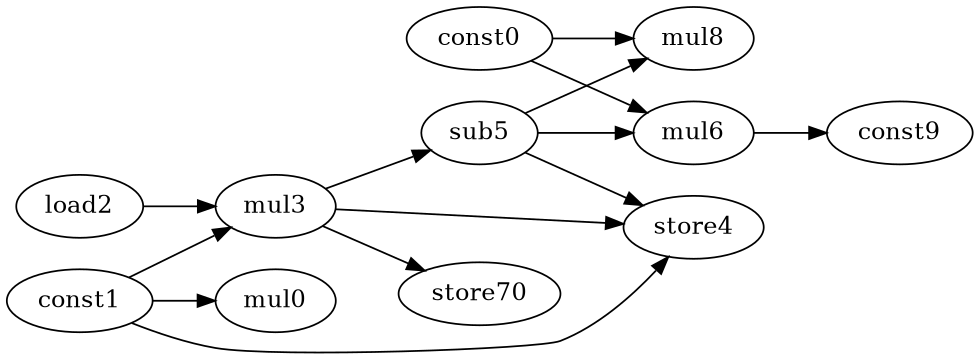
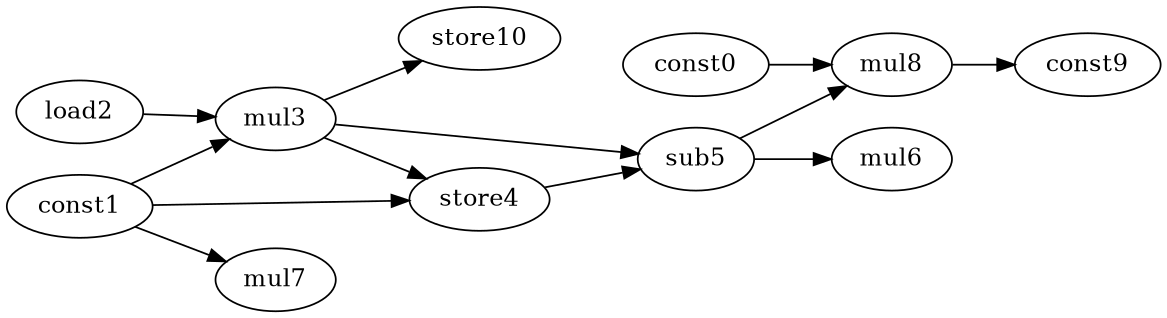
  digraph {
    rankdir=LR
    node [opcode=mul]
    edge [operand=0]
    const0 [opcode=const]
    mul6
    mul8
    load2 [opcode=load]
    mul3
    n6 [label=const9 opcode=output]
    const1 [opcode=const]
    n8 [label=store4 opcode=add]
-   mul7 [label=mul0]
+   mul7
    sub5 [opcode=sub]
-   store10 [opcode=store label=store70]
-   const0 -> mul6
+   store10 [opcode=store]
    const0 -> mul8
-   mul6 -> n6
+   mul8 -> n6
    load2 -> mul3 [operand=1]
    mul3 -> n8 [operand=1]
    mul3 -> sub5
    mul3 -> store10 [operand=1]
    const1 -> mul3
    const1 -> n8
    const1 -> mul7
-   sub5 -> n8 [operand=1]
+   n8 -> sub5 [operand=1]
    sub5 -> mul6 [operand=1]
    sub5 -> mul8 [operand=1]
  }
